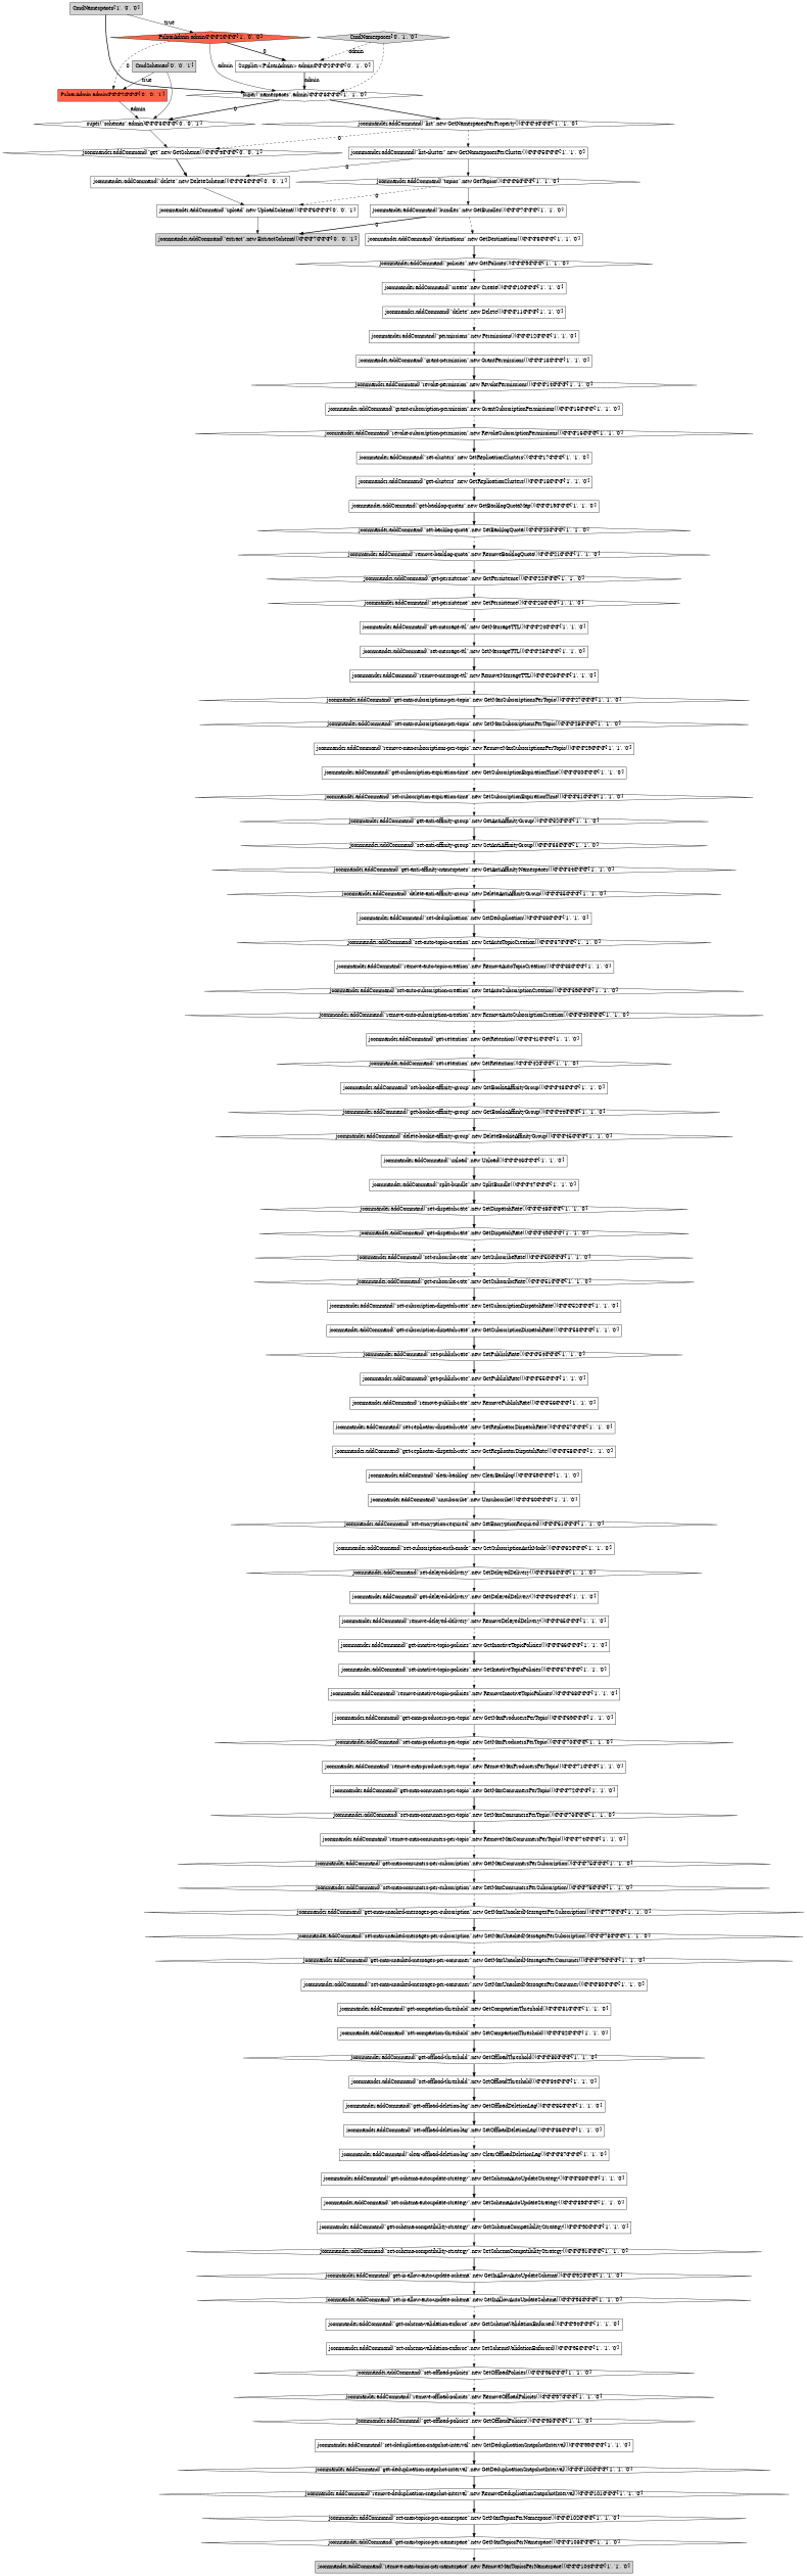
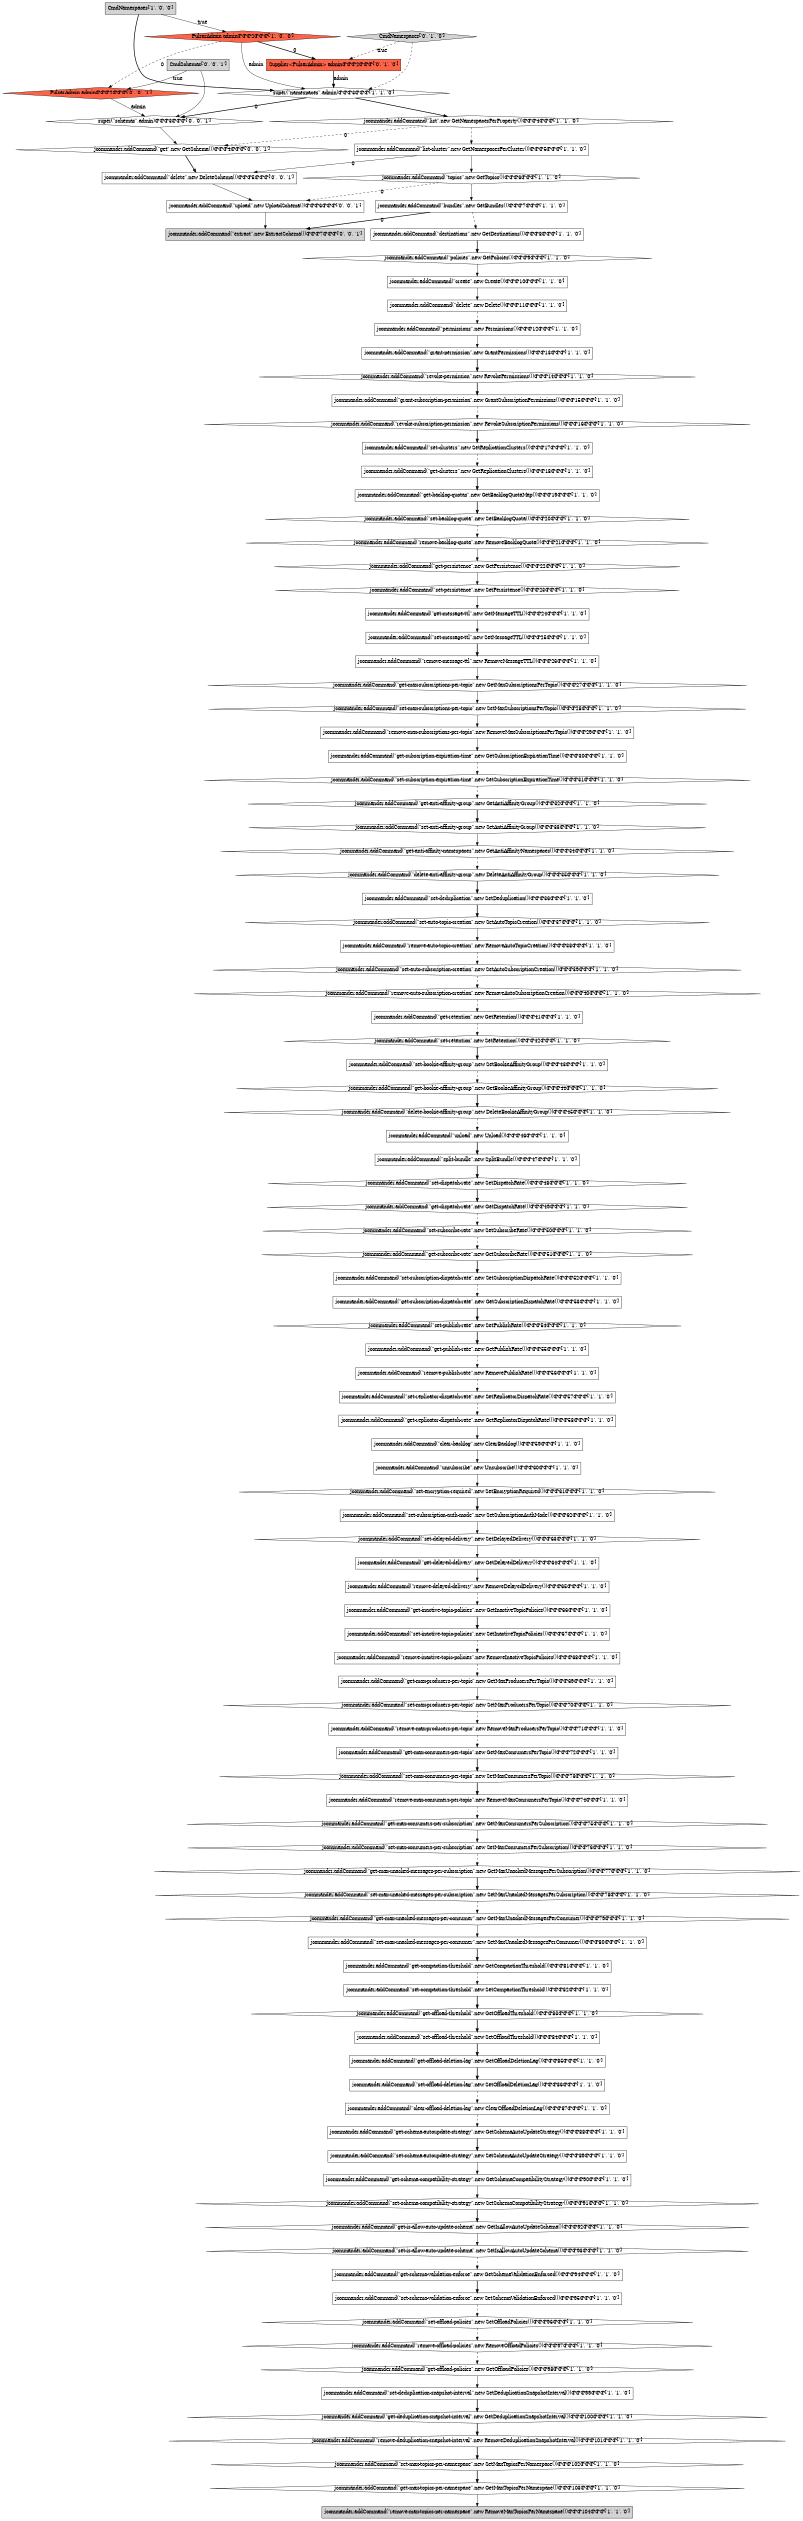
  digraph {
    node [fillcolor=white shape=box style=filled]
    edge [style=bold]
    n1 [label="jcommander.addCommand(\"remove-max-subscriptions-per-topic\",new RemoveMaxSubscriptionsPerTopic())@@@29@@@['1', '1', '0']"]
    n2 [label="jcommander.addCommand(\"get-subscription-expiration-time\",new GetSubscriptionExpirationTime())@@@30@@@['1', '1', '0']"]
    n3 [label="jcommander.addCommand(\"set-subscription-expiration-time\",new SetSubscriptionExpirationTime())@@@31@@@['1', '1', '0']" shape=diamond]
    n4 [label="jcommander.addCommand(\"get-offload-threshold\",new GetOffloadThreshold())@@@83@@@['1', '1', '0']" shape=diamond]
    n5 [label="jcommander.addCommand(\"set-offload-threshold\",new SetOffloadThreshold())@@@84@@@['1', '1', '0']"]
    n6 [label="jcommander.addCommand(\"get-offload-deletion-lag\",new GetOffloadDeletionLag())@@@85@@@['1', '1', '0']"]
    n7 [label="jcommander.addCommand(\"get\",new GetSchema())@@@4@@@['0', '0', '1']" shape=diamond]
    n8 [label="jcommander.addCommand(\"delete\",new DeleteSchema())@@@5@@@['0', '0', '1']"]
    n9 [label="jcommander.addCommand(\"upload\",new UploadSchema())@@@6@@@['0', '0', '1']"]
    n10 [fillcolor=tomato label="PulsarAdmin admin@@@2@@@['1', '0', '0']" shape=diamond]
-   n11 [fillcolor=tomato label="PulsarAdmin admin@@@2@@@['0', '0', '1']"]
+   n11 [fillcolor=tomato label="PulsarAdmin admin@@@2@@@['0', '0', '1']" shape=diamond]
    n12 [label="super(\"namespaces\",admin)@@@3@@@['1', '1', '0']" shape=diamond]
-   n13 [label="Supplier<PulsarAdmin> admin@@@2@@@['0', '1', '0']"]
+   n13 [fillcolor=tomato label="Supplier<PulsarAdmin> admin@@@2@@@['0', '1', '0']"]
    n14 [label="super(\"schemas\",admin)@@@3@@@['0', '0', '1']" shape=diamond]
    n15 [label="jcommander.addCommand(\"list\",new GetNamespacesPerProperty())@@@4@@@['1', '1', '0']" shape=diamond]
    n16 [label="jcommander.addCommand(\"set-subscription-dispatch-rate\",new SetSubscriptionDispatchRate())@@@52@@@['1', '1', '0']"]
    n17 [label="jcommander.addCommand(\"get-subscription-dispatch-rate\",new GetSubscriptionDispatchRate())@@@53@@@['1', '1', '0']"]
    n18 [label="jcommander.addCommand(\"set-publish-rate\",new SetPublishRate())@@@54@@@['1', '1', '0']" shape=diamond]
    n19 [label="jcommander.addCommand(\"bundles\",new GetBundles())@@@7@@@['1', '1', '0']"]
    n20 [label="jcommander.addCommand(\"destinations\",new GetDestinations())@@@8@@@['1', '1', '0']"]
    n21 [fillcolor=lightgray label="jcommander.addCommand(\"extract\",new ExtractSchema())@@@7@@@['0', '0', '1']"]
    n22 [label="jcommander.addCommand(\"policies\",new GetPolicies())@@@9@@@['1', '1', '0']" shape=diamond]
    n23 [label="jcommander.addCommand(\"unload\",new Unload())@@@46@@@['1', '1', '0']"]
    n24 [label="jcommander.addCommand(\"split-bundle\",new SplitBundle())@@@47@@@['1', '1', '0']"]
    n25 [label="jcommander.addCommand(\"set-dispatch-rate\",new SetDispatchRate())@@@48@@@['1', '1', '0']" shape=diamond]
    n26 [label="jcommander.addCommand(\"delete\",new Delete())@@@11@@@['1', '1', '0']"]
    n27 [label="jcommander.addCommand(\"permissions\",new Permissions())@@@12@@@['1', '1', '0']"]
    n28 [label="jcommander.addCommand(\"grant-permission\",new GrantPermissions())@@@13@@@['1', '1', '0']"]
    n29 [label="jcommander.addCommand(\"get-retention\",new GetRetention())@@@41@@@['1', '1', '0']"]
    n30 [label="jcommander.addCommand(\"set-retention\",new SetRetention())@@@42@@@['1', '1', '0']" shape=diamond]
    n31 [label="jcommander.addCommand(\"set-bookie-affinity-group\",new SetBookieAffinityGroup())@@@43@@@['1', '1', '0']"]
    n32 [label="jcommander.addCommand(\"topics\",new GetTopics())@@@6@@@['1', '1', '0']" shape=diamond]
    n33 [label="jcommander.addCommand(\"get-clusters\",new GetReplicationClusters())@@@18@@@['1', '1', '0']"]
    n34 [label="jcommander.addCommand(\"get-backlog-quotas\",new GetBacklogQuotaMap())@@@19@@@['1', '1', '0']"]
    n35 [label="jcommander.addCommand(\"set-backlog-quota\",new SetBacklogQuota())@@@20@@@['1', '1', '0']" shape=diamond]
    n36 [label="jcommander.addCommand(\"get-anti-affinity-group\",new GetAntiAffinityGroup())@@@32@@@['1', '1', '0']" shape=diamond]
    n37 [label="jcommander.addCommand(\"set-anti-affinity-group\",new SetAntiAffinityGroup())@@@33@@@['1', '1', '0']" shape=diamond]
    n38 [label="jcommander.addCommand(\"set-max-unacked-messages-per-subscription\",new SetMaxUnackedMessagesPerSubscription())@@@78@@@['1', '1', '0']" shape=diamond]
    n39 [label="jcommander.addCommand(\"get-max-unacked-messages-per-consumer\",new GetMaxUnackedMessagesPerConsumer())@@@79@@@['1', '1', '0']" shape=diamond]
    n40 [label="jcommander.addCommand(\"set-max-unacked-messages-per-consumer\",new SetMaxUnackedMessagesPerConsumer())@@@80@@@['1', '1', '0']"]
    n41 [label="jcommander.addCommand(\"get-anti-affinity-namespaces\",new GetAntiAffinityNamespaces())@@@34@@@['1', '1', '0']" shape=diamond]
    n42 [label="jcommander.addCommand(\"delete-anti-affinity-group\",new DeleteAntiAffinityGroup())@@@35@@@['1', '1', '0']" shape=diamond]
    n43 [label="jcommander.addCommand(\"set-deduplication\",new SetDeduplication())@@@36@@@['1', '1', '0']"]
    n44 [label="jcommander.addCommand(\"set-schema-compatibility-strategy\",new SetSchemaCompatibilityStrategy())@@@91@@@['1', '1', '0']" shape=diamond]
    n45 [label="jcommander.addCommand(\"get-is-allow-auto-update-schema\",new GetIsAllowAutoUpdateSchema())@@@92@@@['1', '1', '0']" shape=diamond]
    n46 [label="jcommander.addCommand(\"set-is-allow-auto-update-schema\",new SetIsAllowAutoUpdateSchema())@@@93@@@['1', '1', '0']" shape=diamond]
    n47 [label="jcommander.addCommand(\"set-auto-topic-creation\",new SetAutoTopicCreation())@@@37@@@['1', '1', '0']" shape=diamond]
    n48 [label="jcommander.addCommand(\"list-cluster\",new GetNamespacesPerCluster())@@@5@@@['1', '1', '0']"]
    n49 [label="jcommander.addCommand(\"get-schema-compatibility-strategy\",new GetSchemaCompatibilityStrategy())@@@90@@@['1', '1', '0']"]
    n50 [label="jcommander.addCommand(\"get-dispatch-rate\",new GetDispatchRate())@@@49@@@['1', '1', '0']" shape=diamond]
    n51 [label="jcommander.addCommand(\"remove-auto-topic-creation\",new RemoveAutoTopicCreation())@@@38@@@['1', '1', '0']"]
    n52 [label="jcommander.addCommand(\"set-auto-subscription-creation\",new SetAutoSubscriptionCreation())@@@39@@@['1', '1', '0']" shape=diamond]
    n53 [label="jcommander.addCommand(\"set-max-topics-per-namespace\",new SetMaxTopicsPerNamespace())@@@102@@@['1', '1', '0']" shape=diamond]
    n54 [label="jcommander.addCommand(\"get-max-topics-per-namespace\",new GetMaxTopicsPerNamespace())@@@103@@@['1', '1', '0']" shape=diamond]
    n55 [fillcolor=lightgray label="jcommander.addCommand(\"remove-max-topics-per-namespace\",new RemoveMaxTopicsPerNamespace())@@@104@@@['1', '1', '0']"]
    n56 [label="jcommander.addCommand(\"remove-auto-subscription-creation\",new RemoveAutoSubscriptionCreation())@@@40@@@['1', '1', '0']" shape=diamond]
    n57 [label="jcommander.addCommand(\"revoke-subscription-permission\",new RevokeSubscriptionPermissions())@@@16@@@['1', '1', '0']" shape=diamond]
    n58 [label="jcommander.addCommand(\"set-clusters\",new SetReplicationClusters())@@@17@@@['1', '1', '0']"]
    n59 [label="jcommander.addCommand(\"remove-message-ttl\",new RemoveMessageTTL())@@@26@@@['1', '1', '0']"]
    n60 [label="jcommander.addCommand(\"get-max-subscriptions-per-topic\",new GetMaxSubscriptionsPerTopic())@@@27@@@['1', '1', '0']" shape=diamond]
    n61 [label="jcommander.addCommand(\"set-max-subscriptions-per-topic\",new SetMaxSubscriptionsPerTopic())@@@28@@@['1', '1', '0']" shape=diamond]
    n62 [label="jcommander.addCommand(\"remove-backlog-quota\",new RemoveBacklogQuota())@@@21@@@['1', '1', '0']" shape=diamond]
    n63 [label="jcommander.addCommand(\"get-persistence\",new GetPersistence())@@@22@@@['1', '1', '0']" shape=diamond]
    n64 [label="jcommander.addCommand(\"set-persistence\",new SetPersistence())@@@23@@@['1', '1', '0']" shape=diamond]
    n65 [label="jcommander.addCommand(\"get-max-consumers-per-subscription\",new GetMaxConsumersPerSubscription())@@@75@@@['1', '1', '0']" shape=diamond]
    n66 [label="jcommander.addCommand(\"set-max-consumers-per-subscription\",new SetMaxConsumersPerSubscription())@@@76@@@['1', '1', '0']" shape=diamond]
    n67 [label="jcommander.addCommand(\"get-max-unacked-messages-per-subscription\",new GetMaxUnackedMessagesPerSubscription())@@@77@@@['1', '1', '0']" shape=diamond]
    n68 [label="jcommander.addCommand(\"create\",new Create())@@@10@@@['1', '1', '0']"]
    n69 [label="jcommander.addCommand(\"get-max-consumers-per-topic\",new GetMaxConsumersPerTopic())@@@72@@@['1', '1', '0']"]
    n70 [label="jcommander.addCommand(\"set-max-consumers-per-topic\",new SetMaxConsumersPerTopic())@@@73@@@['1', '1', '0']" shape=diamond]
    n71 [label="jcommander.addCommand(\"remove-max-consumers-per-topic\",new RemoveMaxConsumersPerTopic())@@@74@@@['1', '1', '0']"]
    n72 [label="jcommander.addCommand(\"get-offload-policies\",new GetOffloadPolicies())@@@98@@@['1', '1', '0']" shape=diamond]
    n73 [label="jcommander.addCommand(\"set-deduplication-snapshot-interval\",new SetDeduplicationSnapshotInterval())@@@99@@@['1', '1', '0']"]
    n74 [label="jcommander.addCommand(\"get-deduplication-snapshot-interval\",new GetDeduplicationSnapshotInterval())@@@100@@@['1', '1', '0']" shape=diamond]
    n75 [label="jcommander.addCommand(\"get-schema-validation-enforce\",new GetSchemaValidationEnforced())@@@94@@@['1', '1', '0']"]
    n76 [label="jcommander.addCommand(\"set-schema-validation-enforce\",new SetSchemaValidationEnforced())@@@95@@@['1', '1', '0']"]
    n77 [label="jcommander.addCommand(\"set-offload-policies\",new SetOffloadPolicies())@@@96@@@['1', '1', '0']" shape=diamond]
    n78 [label="jcommander.addCommand(\"get-compaction-threshold\",new GetCompactionThreshold())@@@81@@@['1', '1', '0']"]
    n79 [label="jcommander.addCommand(\"set-encryption-required\",new SetEncryptionRequired())@@@61@@@['1', '1', '0']" shape=diamond]
    n80 [label="jcommander.addCommand(\"set-subscription-auth-mode\",new SetSubscriptionAuthMode())@@@62@@@['1', '1', '0']"]
    n81 [label="jcommander.addCommand(\"set-delayed-delivery\",new SetDelayedDelivery())@@@63@@@['1', '1', '0']" shape=diamond]
    n82 [fillcolor=lightgray label="CmdNamespaces['1', '0', '0']"]
    n83 [label="jcommander.addCommand(\"get-bookie-affinity-group\",new GetBookieAffinityGroup())@@@44@@@['1', '1', '0']" shape=diamond]
    n84 [label="jcommander.addCommand(\"delete-bookie-affinity-group\",new DeleteBookieAffinityGroup())@@@45@@@['1', '1', '0']" shape=diamond]
    n85 [label="jcommander.addCommand(\"get-delayed-delivery\",new GetDelayedDelivery())@@@64@@@['1', '1', '0']"]
    n86 [label="jcommander.addCommand(\"revoke-permission\",new RevokePermissions())@@@14@@@['1', '1', '0']" shape=diamond]
    n87 [label="jcommander.addCommand(\"set-offload-deletion-lag\",new SetOffloadDeletionLag())@@@86@@@['1', '1', '0']"]
    n88 [label="jcommander.addCommand(\"remove-deduplication-snapshot-interval\",new RemoveDeduplicationSnapshotInterval())@@@101@@@['1', '1', '0']" shape=diamond]
    n89 [label="jcommander.addCommand(\"set-subscribe-rate\",new SetSubscribeRate())@@@50@@@['1', '1', '0']" shape=diamond]
    n90 [label="jcommander.addCommand(\"clear-offload-deletion-lag\",new ClearOffloadDeletionLag())@@@87@@@['1', '1', '0']"]
    n91 [label="jcommander.addCommand(\"get-schema-autoupdate-strategy\",new GetSchemaAutoUpdateStrategy())@@@88@@@['1', '1', '0']"]
    n92 [label="jcommander.addCommand(\"set-schema-autoupdate-strategy\",new SetSchemaAutoUpdateStrategy())@@@89@@@['1', '1', '0']"]
    n93 [label="jcommander.addCommand(\"remove-delayed-delivery\",new RemoveDelayedDelivery())@@@65@@@['1', '1', '0']"]
    n94 [label="jcommander.addCommand(\"get-inactive-topic-policies\",new GetInactiveTopicPolicies())@@@66@@@['1', '1', '0']"]
    n95 [fillcolor=lightgray label="CmdNamespaces['0', '1', '0']" shape=diamond]
    n96 [label="jcommander.addCommand(\"get-replicator-dispatch-rate\",new GetReplicatorDispatchRate())@@@58@@@['1', '1', '0']"]
    n97 [label="jcommander.addCommand(\"clear-backlog\",new ClearBacklog())@@@59@@@['1', '1', '0']"]
    n98 [label="jcommander.addCommand(\"unsubscribe\",new Unsubscribe())@@@60@@@['1', '1', '0']"]
    n99 [label="jcommander.addCommand(\"set-inactive-topic-policies\",new SetInactiveTopicPolicies())@@@67@@@['1', '1', '0']"]
    n100 [label="jcommander.addCommand(\"set-compaction-threshold\",new SetCompactionThreshold())@@@82@@@['1', '1', '0']"]
    n101 [label="jcommander.addCommand(\"get-publish-rate\",new GetPublishRate())@@@55@@@['1', '1', '0']"]
    n102 [label="jcommander.addCommand(\"remove-publish-rate\",new RemovePublishRate())@@@56@@@['1', '1', '0']"]
    n103 [label="jcommander.addCommand(\"grant-subscription-permission\",new GrantSubscriptionPermissions())@@@15@@@['1', '1', '0']"]
    n104 [label="jcommander.addCommand(\"remove-offload-policies\",new RemoveOffloadPolicies())@@@97@@@['1', '1', '0']" shape=diamond]
    n105 [label="jcommander.addCommand(\"remove-max-producers-per-topic\",new RemoveMaxProducersPerTopic())@@@71@@@['1', '1', '0']"]
    n106 [label="jcommander.addCommand(\"get-subscribe-rate\",new GetSubscribeRate())@@@51@@@['1', '1', '0']" shape=diamond]
    n107 [label="jcommander.addCommand(\"get-message-ttl\",new GetMessageTTL())@@@24@@@['1', '1', '0']"]
    n108 [label="jcommander.addCommand(\"set-message-ttl\",new SetMessageTTL())@@@25@@@['1', '1', '0']"]
    n109 [label="jcommander.addCommand(\"get-max-producers-per-topic\",new GetMaxProducersPerTopic())@@@69@@@['1', '1', '0']"]
    n110 [label="jcommander.addCommand(\"set-max-producers-per-topic\",new SetMaxProducersPerTopic())@@@70@@@['1', '1', '0']" shape=diamond]
    n111 [label="jcommander.addCommand(\"set-replicator-dispatch-rate\",new SetReplicatorDispatchRate())@@@57@@@['1', '1', '0']"]
    n112 [fillcolor=lightgray label="CmdSchemas['0', '0', '1']"]
    n113 [label="jcommander.addCommand(\"remove-inactive-topic-policies\",new RemoveInactiveTopicPolicies())@@@68@@@['1', '1', '0']"]
    n1 -> n2 [style=solid]
    n2 -> n3 [style=dashed]
    n3 -> n36 [style=dashed]
    n4 -> n5
    n5 -> n6
    n6 -> n87
    n7 -> n8
    n8 -> n9 [style=solid]
    n9 -> n21 [style=solid]
    n10 -> n11 [label=0 style=dashed]
    n10 -> n12 [label=admin style=solid]
    n10 -> n13 [label=0]
    n11 -> n14 [label=admin style=solid]
    n12 -> n14 [label=0]
    n12 -> n15
    n13 -> n12 [label=admin]
    n14 -> n7 [style=solid]
    n15 -> n7 [label=0 style=dashed]
    n15 -> n48 [style=dashed]
    n16 -> n17 [style=dashed]
    n17 -> n18
    n18 -> n101
    n19 -> n20 [style=dashed]
    n19 -> n21 [label=0]
    n20 -> n22
    n22 -> n68 [style=solid]
    n23 -> n24
    n24 -> n25
    n25 -> n50
    n26 -> n27 [style=dashed]
    n27 -> n28 [style=solid]
    n28 -> n86
    n29 -> n30 [style=dashed]
    n30 -> n31
    n31 -> n83 [style=dashed]
    n32 -> n9 [label=0 style=dashed]
    n32 -> n19 [style=solid]
    n33 -> n34
    n34 -> n35
    n35 -> n62 [style=dashed]
    n36 -> n37
    n37 -> n41 [style=solid]
    n38 -> n39 [style=dashed]
    n39 -> n40 [style=solid]
    n40 -> n78
    n41 -> n42 [style=dashed]
    n42 -> n43
    n43 -> n47
    n44 -> n45
    n45 -> n46 [style=solid]
    n46 -> n75 [style=dashed]
    n47 -> n51 [style=solid]
    n48 -> n8 [label=0 style=solid]
    n48 -> n32 [style=solid]
    n49 -> n44 [style=solid]
    n50 -> n89 [style=dashed]
    n51 -> n52 [style=dashed]
    n52 -> n56 [style=dashed]
    n53 -> n54
    n54 -> n55 [style=solid]
    n56 -> n29 [style=dashed]
    n57 -> n58
    n58 -> n33 [style=dashed]
    n59 -> n60 [style=solid]
    n60 -> n61 [style=solid]
    n61 -> n1 [style=solid]
    n62 -> n63 [style=solid]
    n63 -> n64 [style=solid]
    n64 -> n107 [style=solid]
    n65 -> n66 [style=solid]
    n66 -> n67 [style=dashed]
    n67 -> n38
    n68 -> n26 [style=solid]
    n69 -> n70
    n70 -> n71
    n71 -> n65 [style=dashed]
    n72 -> n73 [style=solid]
    n73 -> n74
    n74 -> n88
    n75 -> n76
    n76 -> n77 [style=dashed]
    n77 -> n104 [style=dashed]
    n78 -> n100 [style=dashed]
    n79 -> n80
    n80 -> n81 [style=solid]
    n81 -> n85 [style=solid]
    n82 -> n10 [label=true style=solid]
    n82 -> n12
    n83 -> n84
    n84 -> n23 [style=dashed]
    n85 -> n93 [style=solid]
    n86 -> n103
    n87 -> n90 [style=dashed]
    n88 -> n53
    n89 -> n106 [style=dashed]
    n90 -> n91 [style=dashed]
    n91 -> n92
    n92 -> n49 [style=solid]
    n93 -> n94 [style=dashed]
    n94 -> n99
    n95 -> n12 [style=dashed]
-   n95 -> n13 [label=admin style=dashed]
+   n95 -> n13 [label=true style=dashed]
    n96 -> n97 [style=solid]
    n97 -> n98 [style=solid]
    n98 -> n79 [style=solid]
    n99 -> n113 [style=dashed]
    n100 -> n4
    n101 -> n102 [style=dashed]
    n102 -> n111 [style=dashed]
    n103 -> n57 [style=dashed]
    n104 -> n72 [style=dashed]
    n105 -> n69 [style=dashed]
    n106 -> n16
    n107 -> n108 [style=solid]
    n108 -> n59
    n109 -> n110 [style=solid]
    n110 -> n105 [style=dashed]
    n111 -> n96 [style=dashed]
    n112 -> n11 [label=true style=solid]
    n112 -> n14 [style=solid]
    n113 -> n109 [style=dashed]
  }
